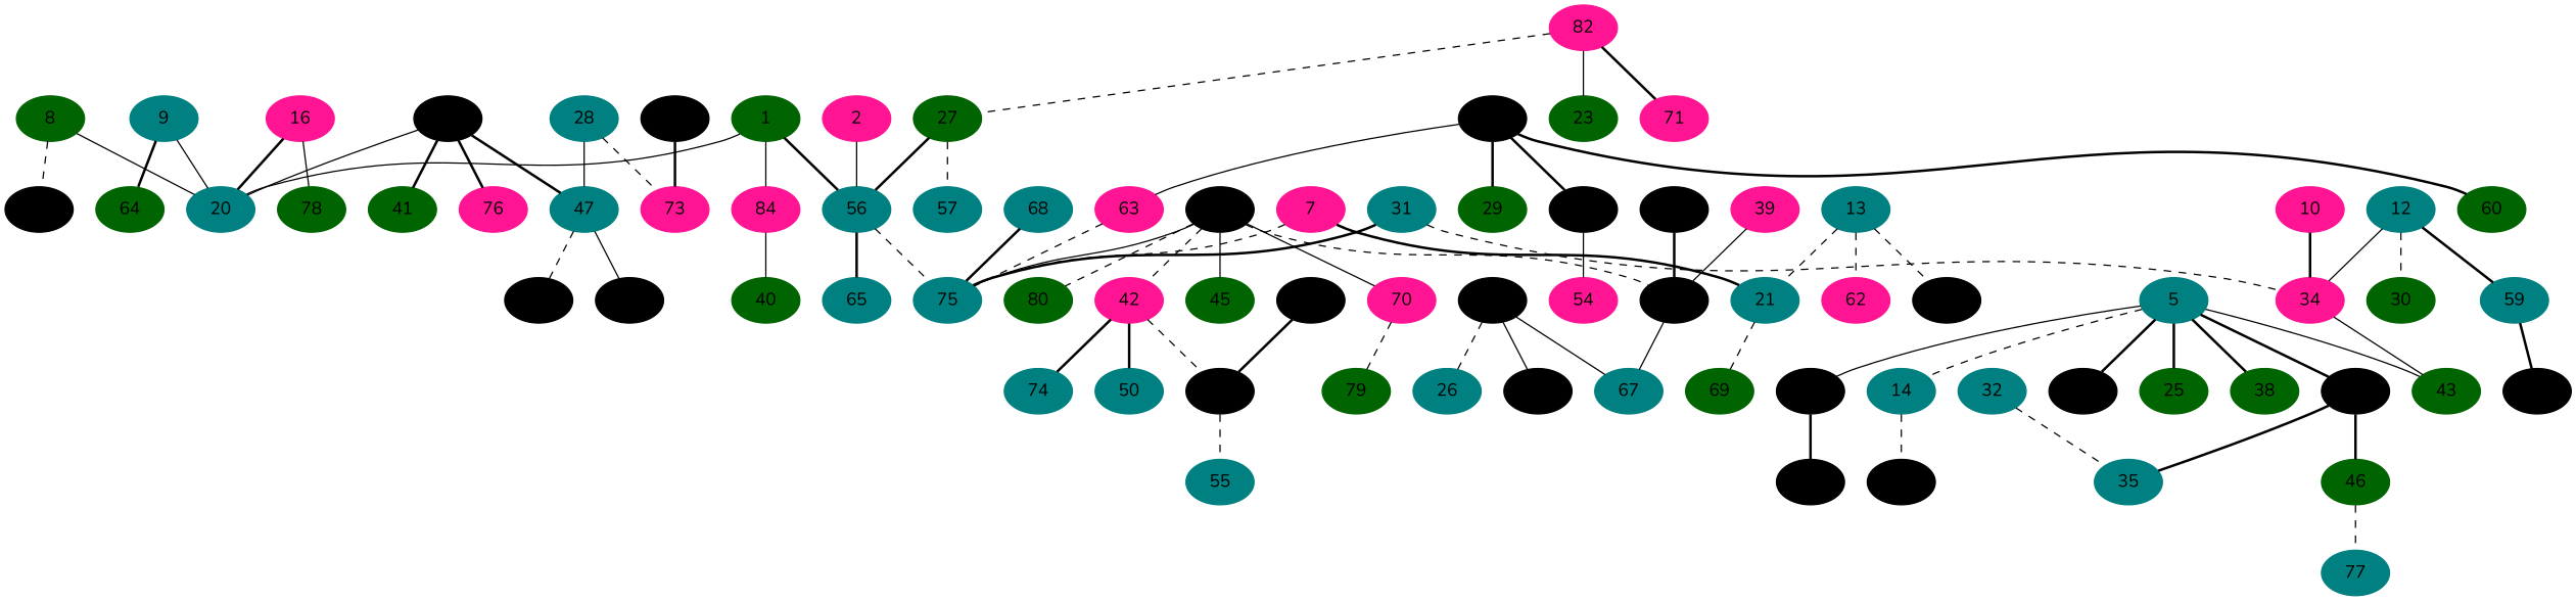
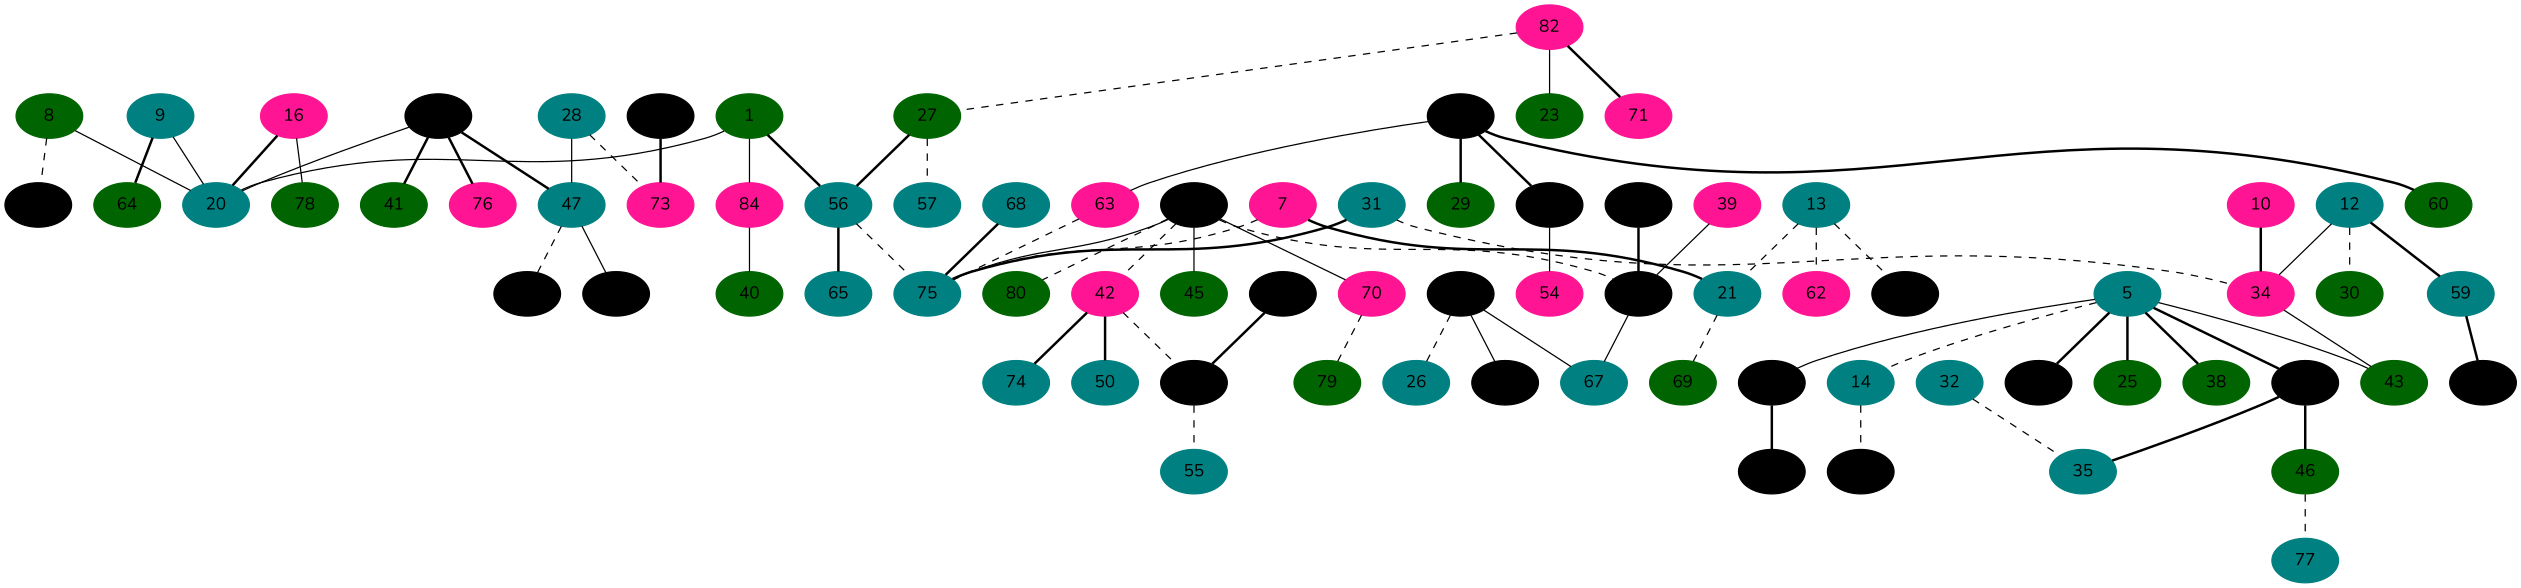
  graph {
    fontname=Nunito
    node [color=teal fontname=Nunito style=filled]
    edge [fontname=Nunito style=bold weight=1.0]
    1 [color=darkgreen]
    20
    n3 [color=deeppink label=84]
    56
    40 [color=darkgreen]
    75
    65
-   2 [color=deeppink]
    3 [color=black]
    49 [color=black]
    67
    4 [color=black]
    29 [color=darkgreen]
    51 [color=black]
    60 [color=darkgreen]
    63 [color=deeppink]
    54 [color=deeppink]
    6 [color=black]
    5
    11 [color=black]
    14
    17 [color=black]
    25 [color=darkgreen]
    38 [color=darkgreen]
    43 [color=darkgreen]
    35
    46 [color=darkgreen]
    61 [color=black]
    33 [color=black]
    77
    7 [color=deeppink]
    21
    69 [color=darkgreen]
    8 [color=darkgreen]
    58 [color=black]
    9
    64 [color=darkgreen]
    10 [color=deeppink]
    34 [color=deeppink]
    12
    30 [color=darkgreen]
    59
    66 [color=black]
    13
    62 [color=deeppink]
    72 [color=black]
    15 [color=black]
    42 [color=deeppink]
    45 [color=darkgreen]
    70 [color=deeppink]
    80 [color=darkgreen]
    44 [color=black]
    50
    74
    79 [color=darkgreen]
    16 [color=deeppink]
    78 [color=darkgreen]
    18 [color=black]
    41 [color=darkgreen]
    47
    76 [color=deeppink]
    48 [color=black]
    53 [color=black]
    19 [color=black]
    26
    37 [color=black]
    n67 [color=deeppink label=82]
    23 [color=darkgreen]
    27 [color=darkgreen]
    71 [color=deeppink]
    57
    28
    73 [color=deeppink]
    31
    32
    36 [color=black]
    55
    39 [color=deeppink]
    52 [color=black]
    68
    1 -- 20 [style=solid]
    1 -- n3 [style=solid]
    1 -- 56
    n3 -- 40 [style=solid]
    56 -- 75 [style=dashed]
    56 -- 65
-   2 -- 56 [style=solid]
    3 -- 49
    49 -- 67 [style=solid]
    4 -- 29
    4 -- 51
    4 -- 60
    4 -- 63 [style=solid]
    51 -- 54 [style=solid]
    63 -- 75 [style=dashed]
    6 -- 35
    6 -- 46
    5 -- 6
    5 -- 11 [style=solid]
    5 -- 14 [style=dashed]
    5 -- 17
    5 -- 25
    5 -- 38
    5 -- 43 [style=solid]
    11 -- 61
    14 -- 33 [style=dashed]
    46 -- 77 [style=dashed]
    7 -- 75 [style=dashed]
    7 -- 21
    21 -- 69 [style=dashed]
    8 -- 20 [style=solid]
    8 -- 58 [style=dashed]
    9 -- 20 [style=solid]
    9 -- 64
    10 -- 34
    34 -- 43 [style=solid]
    12 -- 34 [style=solid]
    12 -- 30 [style=dashed]
    12 -- 59
    59 -- 66
    13 -- 21 [style=dashed]
    13 -- 62 [style=dashed]
    13 -- 72 [style=dashed]
    15 -- 75 [style=solid]
    15 -- 49 [style=dashed]
    15 -- 42 [style=dashed]
    15 -- 45 [style=solid]
    15 -- 70 [style=solid]
    15 -- 80 [style=dashed]
    42 -- 44 [style=dashed]
    42 -- 50
    42 -- 74
    70 -- 79 [style=dashed]
    44 -- 55 [style=dashed]
    16 -- 20
    16 -- 78 [style=solid]
    18 -- 20 [style=solid]
    18 -- 41
    18 -- 47
    18 -- 76
    47 -- 48 [style=dashed]
    47 -- 53 [style=solid]
    19 -- 67 [style=solid]
    19 -- 26 [style=dashed]
    19 -- 37 [style=solid]
    n67 -- 23 [style=solid]
    n67 -- 27 [style=dashed]
    n67 -- 71
    27 -- 56
    27 -- 57 [style=dashed]
    28 -- 47 [style=solid]
    28 -- 73 [style=dashed]
    31 -- 75
    31 -- 34 [style=dashed]
    32 -- 35 [style=dashed]
    36 -- 44
    39 -- 49 [style=solid]
    52 -- 73
    68 -- 75
  }
